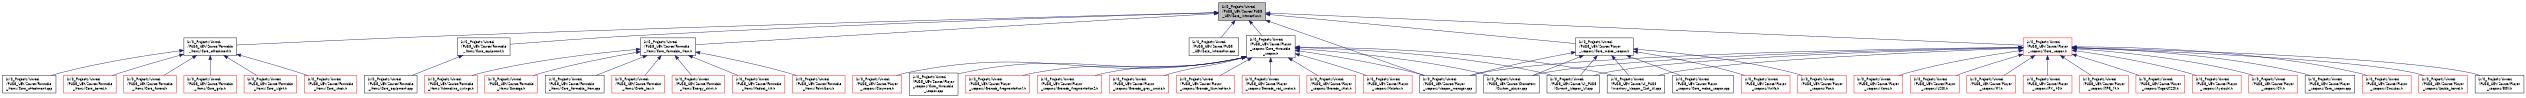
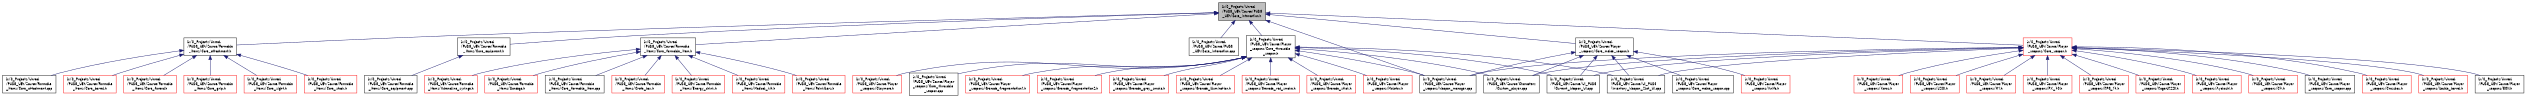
  digraph {
    fontname="Patrick Hand"
    node [color=red fillcolor=white fontname="Patrick Hand" fontsize=10 shape=record style=filled]
    edge [color=midnightblue dir=back fontname="Patrick Hand" fontsize=10 labelfontname=Helvetica labelfontsize=10 style=solid]
    n1 [color=black fillcolor=grey75 fontcolor=black height=0.2 label="D:/0_Projects/Unreal\l/PUBG_UE4/Source/PUBG\l_UE4/Base_interaction.h" width=0.4]
    n2 [color=black height=0.2 label="D:/0_Projects/Unreal\l/PUBG_UE4/Source/Farmable\l_items/Core_attachment.h" width=0.4]
    n3 [color=black height=0.2 label="D:/0_Projects/Unreal\l/PUBG_UE4/Source/Farmable\l_items/Core_equipment.h" width=0.4]
    n4 [color=black height=0.2 label="D:/0_Projects/Unreal\l/PUBG_UE4/Source/Farmable\l_items/Core_farmable_item.h" width=0.4]
    n5 [color=black height=0.2 label="D:/0_Projects/Unreal\l/PUBG_UE4/Source/PUBG\l_UE4/Base_interaction.cpp" width=0.4]
    n6 [color=black height=0.2 label="D:/0_Projects/Unreal\l/PUBG_UE4/Source/Player\l_weapons/Core_melee_weapon.h" width=0.4]
    n7 [color=black height=0.2 label="D:/0_Projects/Unreal\l/PUBG_UE4/Source/Player\l_weapons/Weapon_manager.cpp" width=0.4]
    n8 [color=black height=0.2 label="D:/0_Projects/Unreal\l/PUBG_UE4/Source/Player\l_weapons/Core_throwable\l_weapon.h" width=0.4]
    n9 [height=0.2 label="D:/0_Projects/Unreal\l/PUBG_UE4/Source/Player\l_weapons/Core_weapon.h" width=0.4]
    n10 [color=black height=0.2 label="D:/0_Projects/Unreal\l/PUBG_UE4/Source/Farmable\l_items/Core_attachment.cpp" width=0.4]
    n11 [height=0.2 label="D:/0_Projects/Unreal\l/PUBG_UE4/Source/Farmable\l_items/Core_barrel.h" width=0.4]
    n12 [height=0.2 label="D:/0_Projects/Unreal\l/PUBG_UE4/Source/Farmable\l_items/Core_forend.h" width=0.4]
    n13 [height=0.2 label="D:/0_Projects/Unreal\l/PUBG_UE4/Source/Farmable\l_items/Core_grip.h" width=0.4]
    n14 [height=0.2 label="D:/0_Projects/Unreal\l/PUBG_UE4/Source/Farmable\l_items/Core_sight.h" width=0.4]
    n15 [height=0.2 label="D:/0_Projects/Unreal\l/PUBG_UE4/Source/Farmable\l_items/Core_stock.h" width=0.4]
    n16 [color=black height=0.2 label="D:/0_Projects/Unreal\l/PUBG_UE4/Source/Farmable\l_items/Core_equipment.cpp" width=0.4]
    n17 [height=0.2 label="D:/0_Projects/Unreal\l/PUBG_UE4/Source/Farmable\l_items/Adrenaline_syringe.h" width=0.4]
    n18 [height=0.2 label="D:/0_Projects/Unreal\l/PUBG_UE4/Source/Farmable\l_items/Bandage.h" width=0.4]
    n19 [color=black height=0.2 label="D:/0_Projects/Unreal\l/PUBG_UE4/Source/Farmable\l_items/Core_farmable_item.cpp" width=0.4]
    n20 [height=0.2 label="D:/0_Projects/Unreal\l/PUBG_UE4/Source/Farmable\l_items/Crate_box.h" width=0.4]
    n21 [height=0.2 label="D:/0_Projects/Unreal\l/PUBG_UE4/Source/Farmable\l_items/Energy_drink.h" width=0.4]
    n22 [height=0.2 label="D:/0_Projects/Unreal\l/PUBG_UE4/Source/Farmable\l_items/Medical_kit.h" width=0.4]
    n23 [height=0.2 label="D:/0_Projects/Unreal\l/PUBG_UE4/Source/Farmable\l_items/Painkillers.h" width=0.4]
    n24 [color=black height=0.2 label="D:/0_Projects/Unreal\l/PUBG_UE4/Source/Characters\l/Custom_player.cpp" width=0.4]
    n25 [color=black height=0.2 label="D:/0_Projects/Unreal\l/PUBG_UE4/Source/Player\l_weapons/Core_melee_weapon.cpp" width=0.4]
    n26 [height=0.2 label="D:/0_Projects/Unreal\l/PUBG_UE4/Source/Player\l_weapons/Knife.h" width=0.4]
-   n27 [height=0.2 label="D:/0_Projects/Unreal\l/PUBG_UE4/Source/Player\l_weapons/Pan.h" width=0.4]
    n28 [color=black height=0.2 label="D:/0_Projects/Unreal\l/PUBG_UE4/Source/UI_PUBG\l/Current_Weapon_UI.cpp" width=0.4]
    n29 [color=black height=0.2 label="D:/0_Projects/Unreal\l/PUBG_UE4/Source/UI_PUBG\l/Inventory_Weapon_Slot_UI.cpp" width=0.4]
    n30 [height=0.2 label="D:/0_Projects/Unreal\l/PUBG_UE4/Source/Player\l_weapons/Claymore.h" width=0.4]
    n31 [color=black height=0.2 label="D:/0_Projects/Unreal\l/PUBG_UE4/Source/Player\l_weapons/Core_throwable\l_weapon.cpp" width=0.4]
    n32 [height=0.2 label="D:/0_Projects/Unreal\l/PUBG_UE4/Source/Player\l_weapons/Grenade_fragmentation1.h" width=0.4]
    n33 [height=0.2 label="D:/0_Projects/Unreal\l/PUBG_UE4/Source/Player\l_weapons/Grenade_fragmentation2.h" width=0.4]
    n34 [height=0.2 label="D:/0_Projects/Unreal\l/PUBG_UE4/Source/Player\l_weapons/Grenade_gray_smoke.h" width=0.4]
    n35 [height=0.2 label="D:/0_Projects/Unreal\l/PUBG_UE4/Source/Player\l_weapons/Grenade_illumination.h" width=0.4]
    n36 [height=0.2 label="D:/0_Projects/Unreal\l/PUBG_UE4/Source/Player\l_weapons/Grenade_red_smoke.h" width=0.4]
    n37 [height=0.2 label="D:/0_Projects/Unreal\l/PUBG_UE4/Source/Player\l_weapons/Grenade_stick.h" width=0.4]
    n38 [height=0.2 label="D:/0_Projects/Unreal\l/PUBG_UE4/Source/Player\l_weapons/Molotov.h" width=0.4]
    n39 [height=0.2 label="D:/0_Projects/Unreal\l/PUBG_UE4/Source/Player\l_weapons/Ayakashi.h" width=0.4]
    n40 [height=0.2 label="D:/0_Projects/Unreal\l/PUBG_UE4/Source/Player\l_weapons/C7.h" width=0.4]
    n41 [color=black height=0.2 label="D:/0_Projects/Unreal\l/PUBG_UE4/Source/Player\l_weapons/Core_weapon.cpp" width=0.4]
    n42 [height=0.2 label="D:/0_Projects/Unreal\l/PUBG_UE4/Source/Player\l_weapons/Crossbow.h" width=0.4]
    n43 [height=0.2 label="D:/0_Projects/Unreal\l/PUBG_UE4/Source/Player\l_weapons/Double_barrel.h" width=0.4]
    n44 [color=black height=0.2 label="D:/0_Projects/Unreal\l/PUBG_UE4/Source/Player\l_weapons/EON.h" width=0.4]
    n45 [height=0.2 label="D:/0_Projects/Unreal\l/PUBG_UE4/Source/Player\l_weapons/Karos.h" width=0.4]
    n46 [height=0.2 label="D:/0_Projects/Unreal\l/PUBG_UE4/Source/Player\l_weapons/LS80.h" width=0.4]
    n47 [height=0.2 label="D:/0_Projects/Unreal\l/PUBG_UE4/Source/Player\l_weapons/M1.h" width=0.4]
    n48 [height=0.2 label="D:/0_Projects/Unreal\l/PUBG_UE4/Source/Player\l_weapons/PX_70.h" width=0.4]
    n49 [height=0.2 label="D:/0_Projects/Unreal\l/PUBG_UE4/Source/Player\l_weapons/RPG_17.h" width=0.4]
    n50 [height=0.2 label="D:/0_Projects/Unreal\l/PUBG_UE4/Source/Player\l_weapons/RogerLR220.h" width=0.4]
    n1 -> n2
    n1 -> n3
    n1 -> n4
    n1 -> n5
    n1 -> n6
    n1 -> n7
    n1 -> n8
    n1 -> n9
    n2 -> n10
    n2 -> n11
    n2 -> n12
    n2 -> n13
    n2 -> n14
    n2 -> n15
    n3 -> n16
    n4 -> n17
    n4 -> n18
    n4 -> n19
    n4 -> n20
    n4 -> n21
    n4 -> n22
    n4 -> n23
    n6 -> n7
    n6 -> n24
    n6 -> n25
    n6 -> n26
-   n6 -> n27
    n6 -> n28
    n6 -> n29
    n8 -> n7
    n8 -> n24
    n8 -> n28
    n8 -> n29
    n8 -> n30
    n8 -> n31
    n8 -> n32
    n8 -> n33
    n8 -> n34
    n8 -> n35
    n8 -> n36
    n8 -> n37
    n8 -> n38
    n9 -> n7
    n9 -> n24
    n9 -> n28
    n9 -> n29
    n9 -> n39
    n9 -> n40
    n9 -> n41
    n9 -> n42
    n9 -> n43
    n9 -> n44
    n9 -> n45
    n9 -> n46
    n9 -> n47
    n9 -> n48
    n9 -> n49
    n9 -> n50
  }
